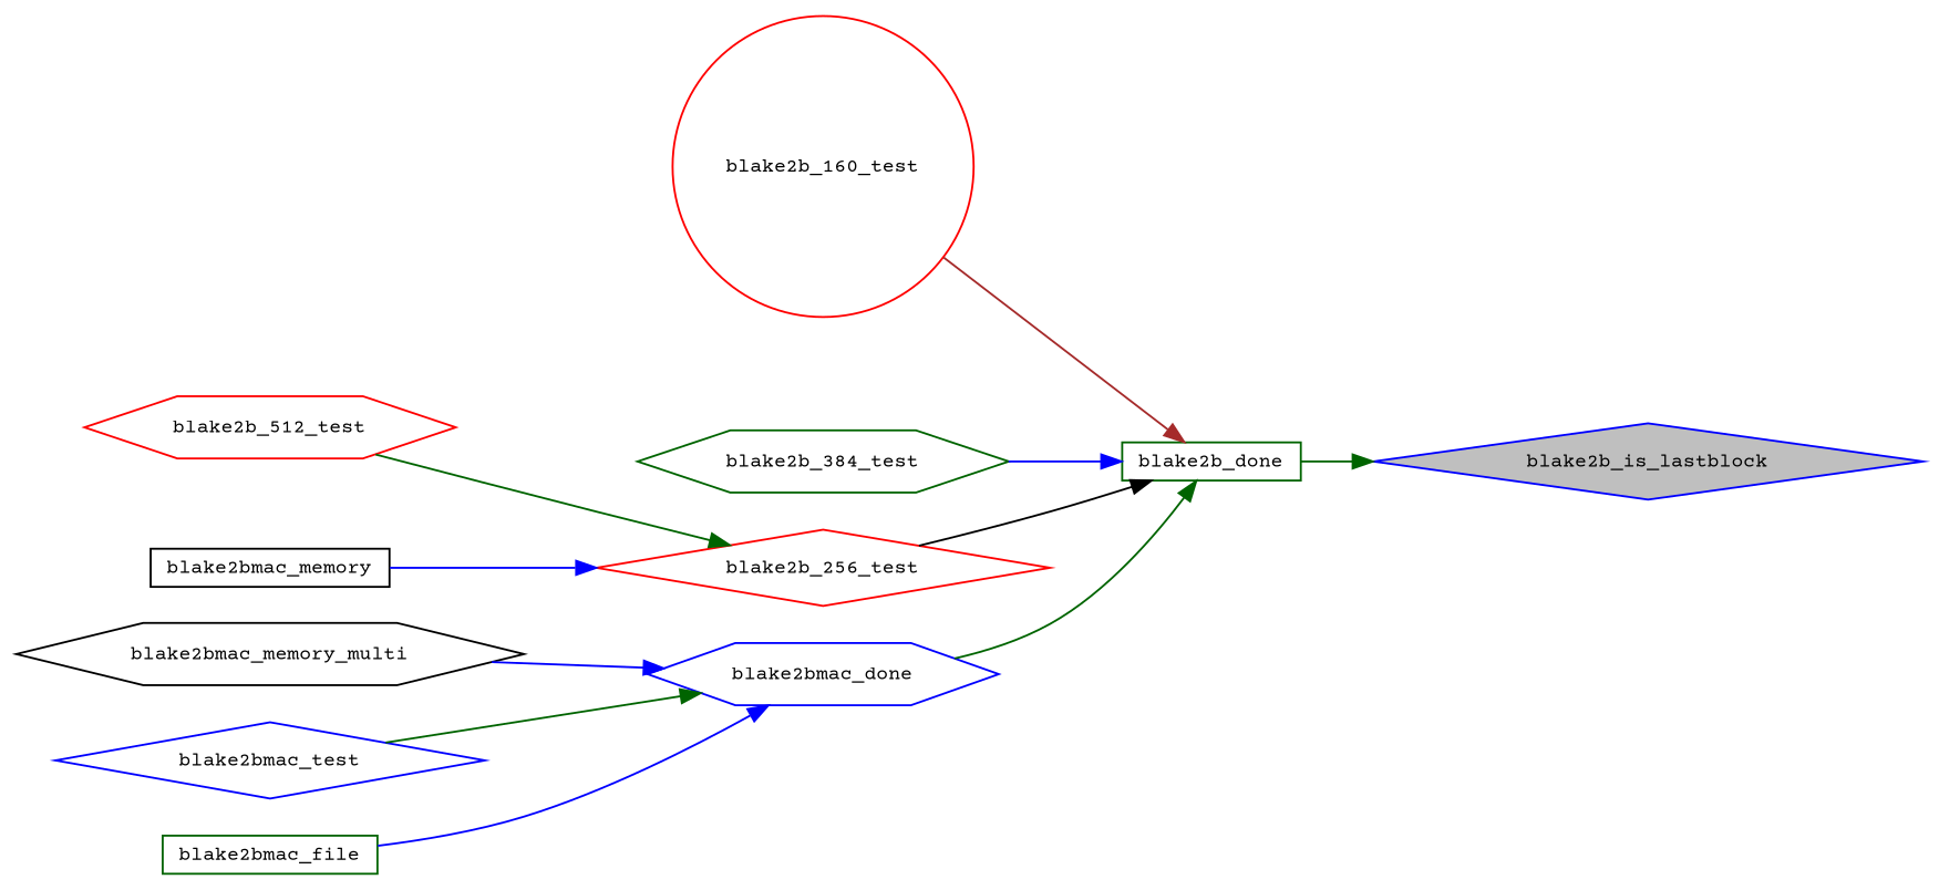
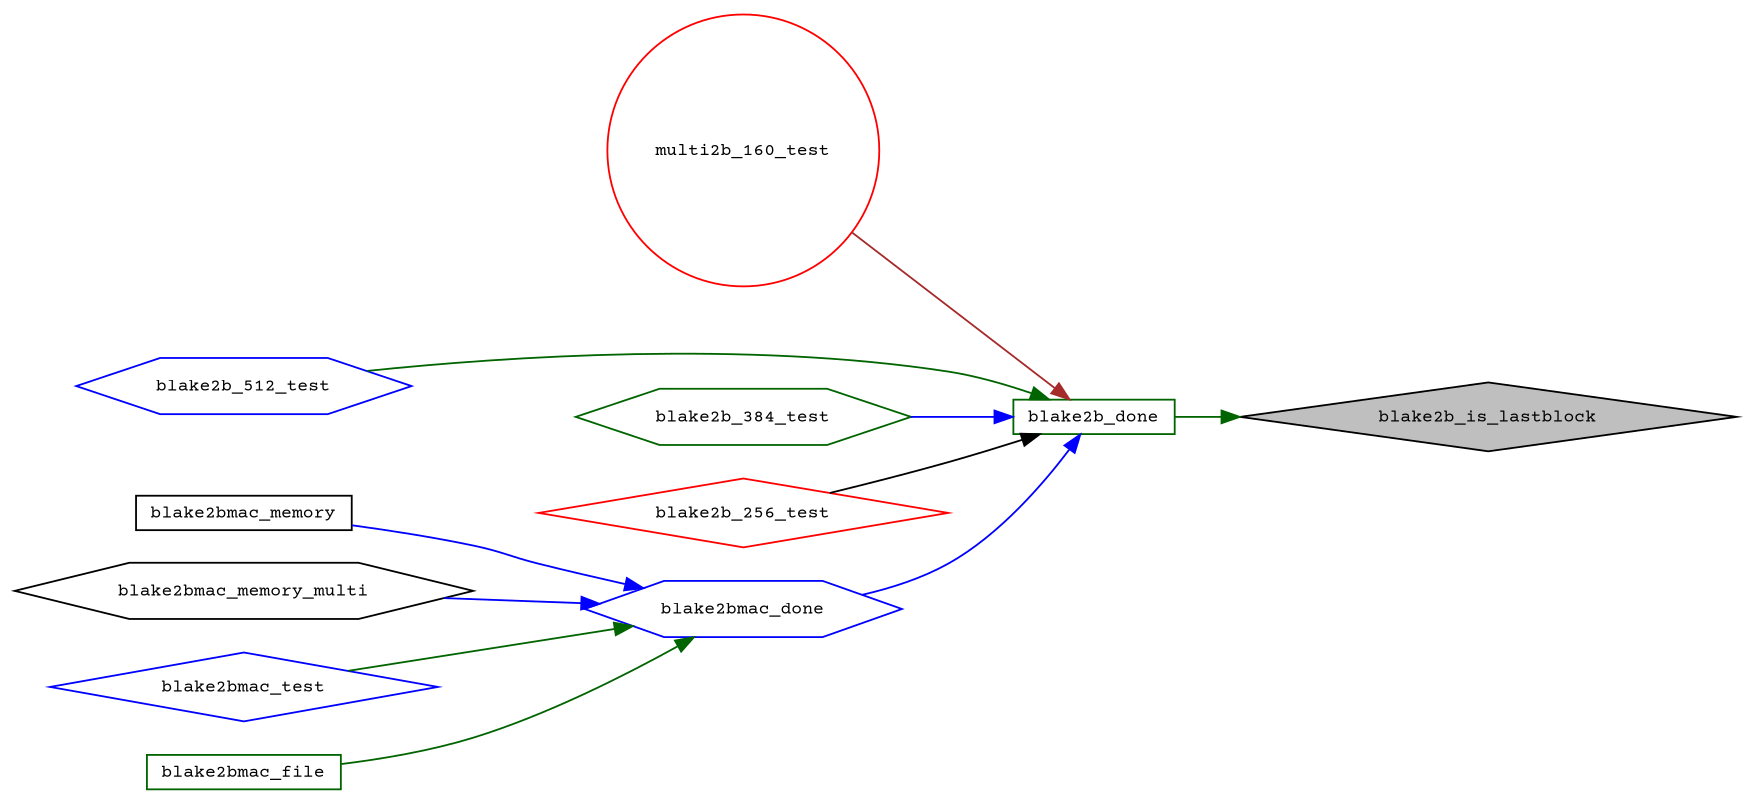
  digraph {
    fontname="Courier Prime"
    rankdir=RL
    node [color=blue fillcolor=white fontname="Courier Prime" fontsize=10 shape=hexagon style=filled]
    edge [color=darkgreen dir=back fontname="Courier Prime" fontsize=10 labelfontname=Helvetica labelfontsize=10 style=solid]
-   n1 [fillcolor=grey75 fontcolor=black height=0.2 label=blake2b_is_lastblock shape=diamond width=0.4]
+   n1 [color=black fillcolor=grey75 fontcolor=black height=0.2 label=blake2b_is_lastblock shape=diamond width=0.4]
    n2 [color=darkgreen height=0.2 label=blake2b_done shape=box width=0.4]
-   n3 [color=red height=0.2 label=blake2b_160_test shape=circle width=0.4]
+   n3 [color=red height=0.2 label=multi2b_160_test shape=circle width=0.4]
    n4 [color=red height=0.2 label=blake2b_256_test shape=diamond width=0.4]
    n5 [color=darkgreen height=0.2 label=blake2b_384_test width=0.4]
-   n6 [color=red height=0.2 label=blake2b_512_test width=0.4]
+   n6 [height=0.2 label=blake2b_512_test width=0.4]
    n7 [height=0.2 label=blake2bmac_done width=0.4]
    n8 [color=darkgreen height=0.2 label=blake2bmac_file shape=box width=0.4]
    n9 [color=black height=0.2 label=blake2bmac_memory shape=box width=0.4]
    n10 [color=black height=0.2 label=blake2bmac_memory_multi width=0.4]
    n11 [height=0.2 label=blake2bmac_test shape=diamond width=0.4]
    n1 -> n2
    n2 -> n3 [color=brown]
    n2 -> n4 [color=black]
    n2 -> n5 [color=blue]
-   n4 -> n6
-   n2 -> n7
-   n7 -> n8 [color=blue]
-   n4 -> n9 [color=blue]
+   n2 -> n6
+   n2 -> n7 [color=blue]
+   n7 -> n8
+   n7 -> n9 [color=blue]
    n7 -> n10 [color=blue]
    n7 -> n11
  }
